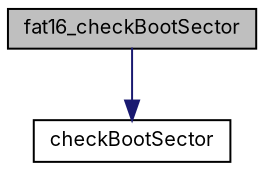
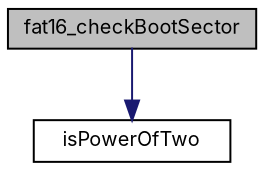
  digraph {
    rankdir=TB
    fontname=Inter
    node [color=black fontname=Inter fontsize=10 shape=record style=filled]
    n1 [fillcolor=grey75 fontcolor=black height=0.2 label=fat16_checkBootSector width=0.4]
-   n2 [fillcolor=white height=0.2 label=checkBootSector width=0.4]
+   n2 [fillcolor=white height=0.2 label=isPowerOfTwo width=0.4]
    n1 -> n2 [color=midnightblue fontname=Inter fontsize=10 labelfontname=Helvetica labelfontsize=10 style=solid]
  }
